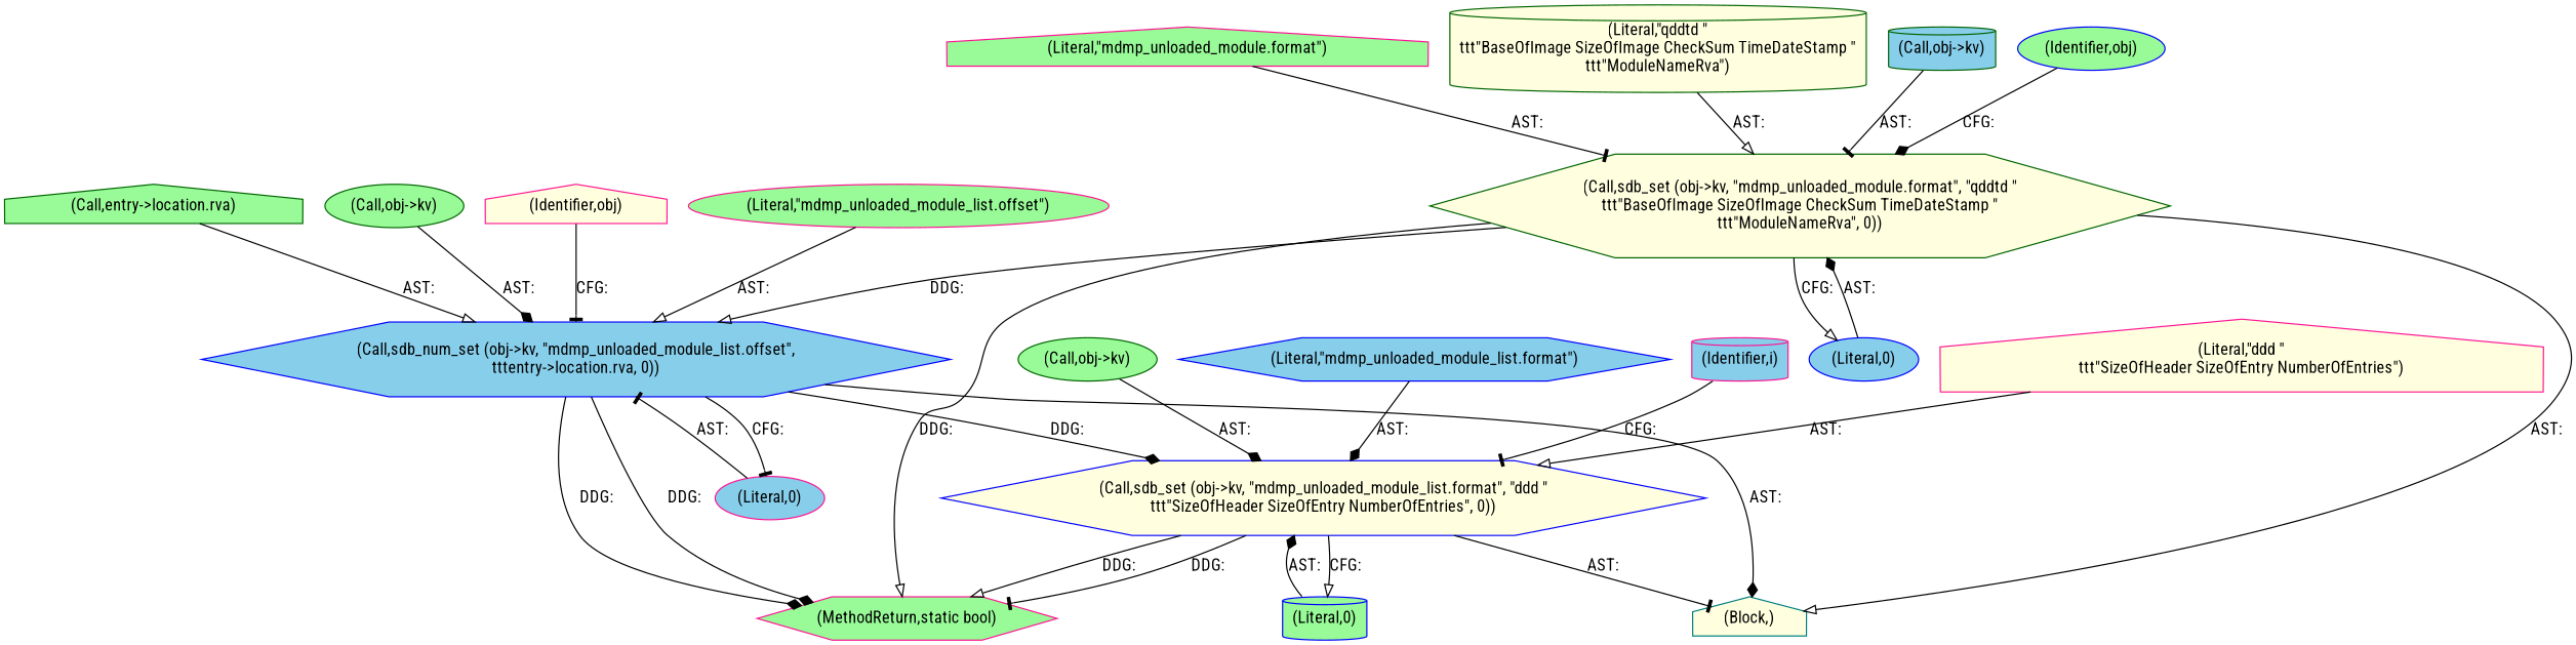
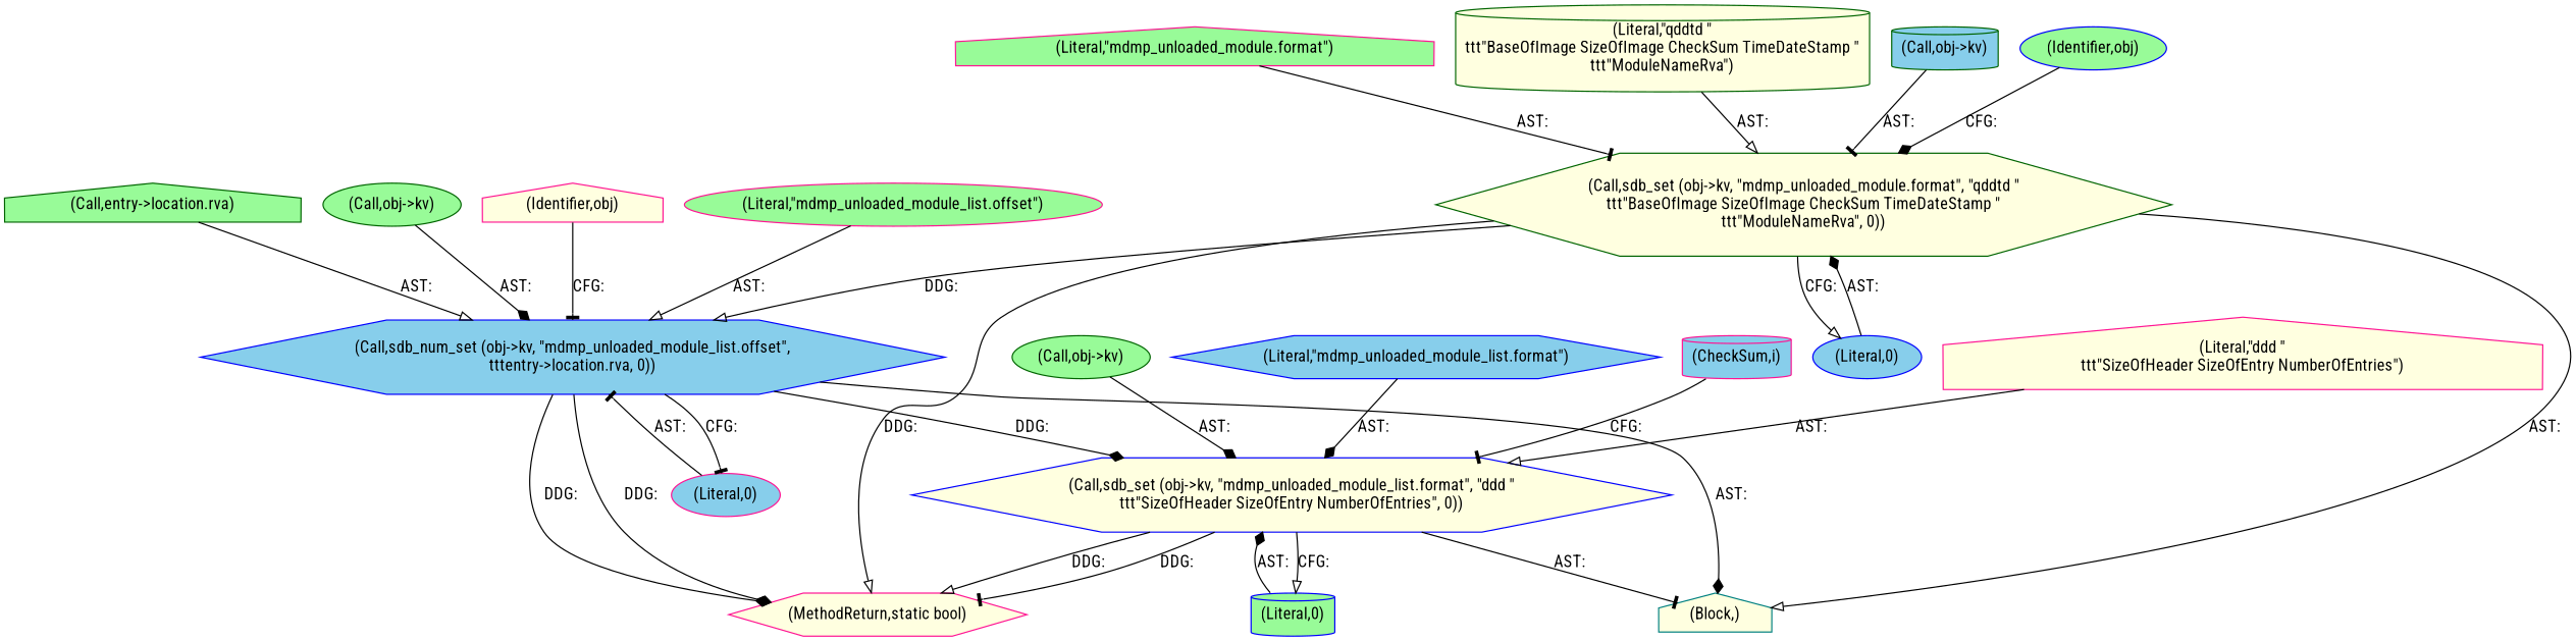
  digraph {
    fontname="Roboto Condensed"
    node [color=deeppink fillcolor=lightyellow fontname="Roboto Condensed" shape=ellipse style=filled]
    edge [arrowhead=diamond fontname="Roboto Condensed"]
    n1 [color=blue fillcolor=skyblue label="(Call,sdb_num_set (obj->kv, \"mdmp_unloaded_module_list.offset\",\n\t\t\tentry->location.rva, 0))" shape=hexagon]
    n2 [color=blue label="(Call,sdb_set (obj->kv, \"mdmp_unloaded_module_list.format\", \"ddd \"\n\t\t\t\"SizeOfHeader SizeOfEntry NumberOfEntries\", 0))" shape=hexagon]
-   n3 [fillcolor=palegreen label="(MethodReturn,static bool)" shape=hexagon]
+   n3 [label="(MethodReturn,static bool)" shape=hexagon]
    n4 [fillcolor=skyblue label="(Literal,0)"]
    n5 [color=teal label="(Block,)" shape=house]
    n6 [color=blue fillcolor=palegreen label="(Literal,0)" shape=cylinder]
    n7 [color=darkgreen label="(Call,sdb_set (obj->kv, \"mdmp_unloaded_module.format\", \"qddtd \"\n\t\t\t\"BaseOfImage SizeOfImage CheckSum TimeDateStamp \"\n\t\t\t\"ModuleNameRva\", 0))" shape=hexagon]
    n8 [color=blue fillcolor=skyblue label="(Literal,0)"]
    n9 [color=darkgreen fillcolor=palegreen label="(Call,entry->location.rva)" shape=house]
    n10 [color=darkgreen fillcolor=palegreen label="(Call,obj->kv)"]
    n11 [fillcolor=palegreen label="(Literal,\"mdmp_unloaded_module.format\")" shape=house]
    n12 [color=darkgreen label="(Literal,\"qddtd \"\n\t\t\t\"BaseOfImage SizeOfImage CheckSum TimeDateStamp \"\n\t\t\t\"ModuleNameRva\")" shape=cylinder]
    n13 [color=darkgreen fillcolor=skyblue label="(Call,obj->kv)" shape=cylinder]
    n14 [color=blue fillcolor=palegreen label="(Identifier,obj)"]
    n15 [color=blue fillcolor=skyblue label="(Literal,\"mdmp_unloaded_module_list.format\")" shape=hexagon]
-   n16 [fillcolor=skyblue label="(Identifier,i)" shape=cylinder]
+   n16 [fillcolor=skyblue label="(CheckSum,i)" shape=cylinder]
    n17 [label="(Literal,\"ddd \"\n\t\t\t\"SizeOfHeader SizeOfEntry NumberOfEntries\")" shape=house]
    n18 [color=darkgreen fillcolor=palegreen label="(Call,obj->kv)"]
    n19 [label="(Identifier,obj)" shape=house]
    n20 [fillcolor=palegreen label="(Literal,\"mdmp_unloaded_module_list.offset\")"]
    n1 -> n2 [label="DDG: "]
    n1 -> n3 [label="DDG: "]
    n1 -> n3 [label="DDG: "]
    n1 -> n4 [arrowhead=tee label="CFG: "]
    n1 -> n5 [label="AST: "]
    n2 -> n3 [arrowhead=onormal label="DDG: "]
    n2 -> n3 [arrowhead=tee label="DDG: "]
    n2 -> n5 [arrowhead=tee label="AST: "]
    n2 -> n6 [arrowhead=onormal label="CFG: "]
    n4 -> n1 [arrowhead=tee label="AST: "]
    n6 -> n2 [label="AST: "]
    n7 -> n1 [arrowhead=onormal label="DDG: "]
    n7 -> n3 [arrowhead=onormal label="DDG: "]
    n7 -> n5 [arrowhead=onormal label="AST: "]
    n7 -> n8 [arrowhead=onormal label="CFG: "]
    n8 -> n7 [label="AST: "]
    n9 -> n1 [arrowhead=onormal label="AST: "]
    n10 -> n2 [label="AST: "]
    n11 -> n7 [arrowhead=tee label="AST: "]
    n12 -> n7 [arrowhead=onormal label="AST: "]
    n13 -> n7 [arrowhead=tee label="AST: "]
    n14 -> n7 [label="CFG: "]
    n15 -> n2 [label="AST: "]
    n16 -> n2 [arrowhead=tee label="CFG: "]
    n17 -> n2 [arrowhead=onormal label="AST: "]
    n18 -> n1 [label="AST: "]
    n19 -> n1 [arrowhead=tee label="CFG: "]
    n20 -> n1 [arrowhead=onormal label="AST: "]
  }
